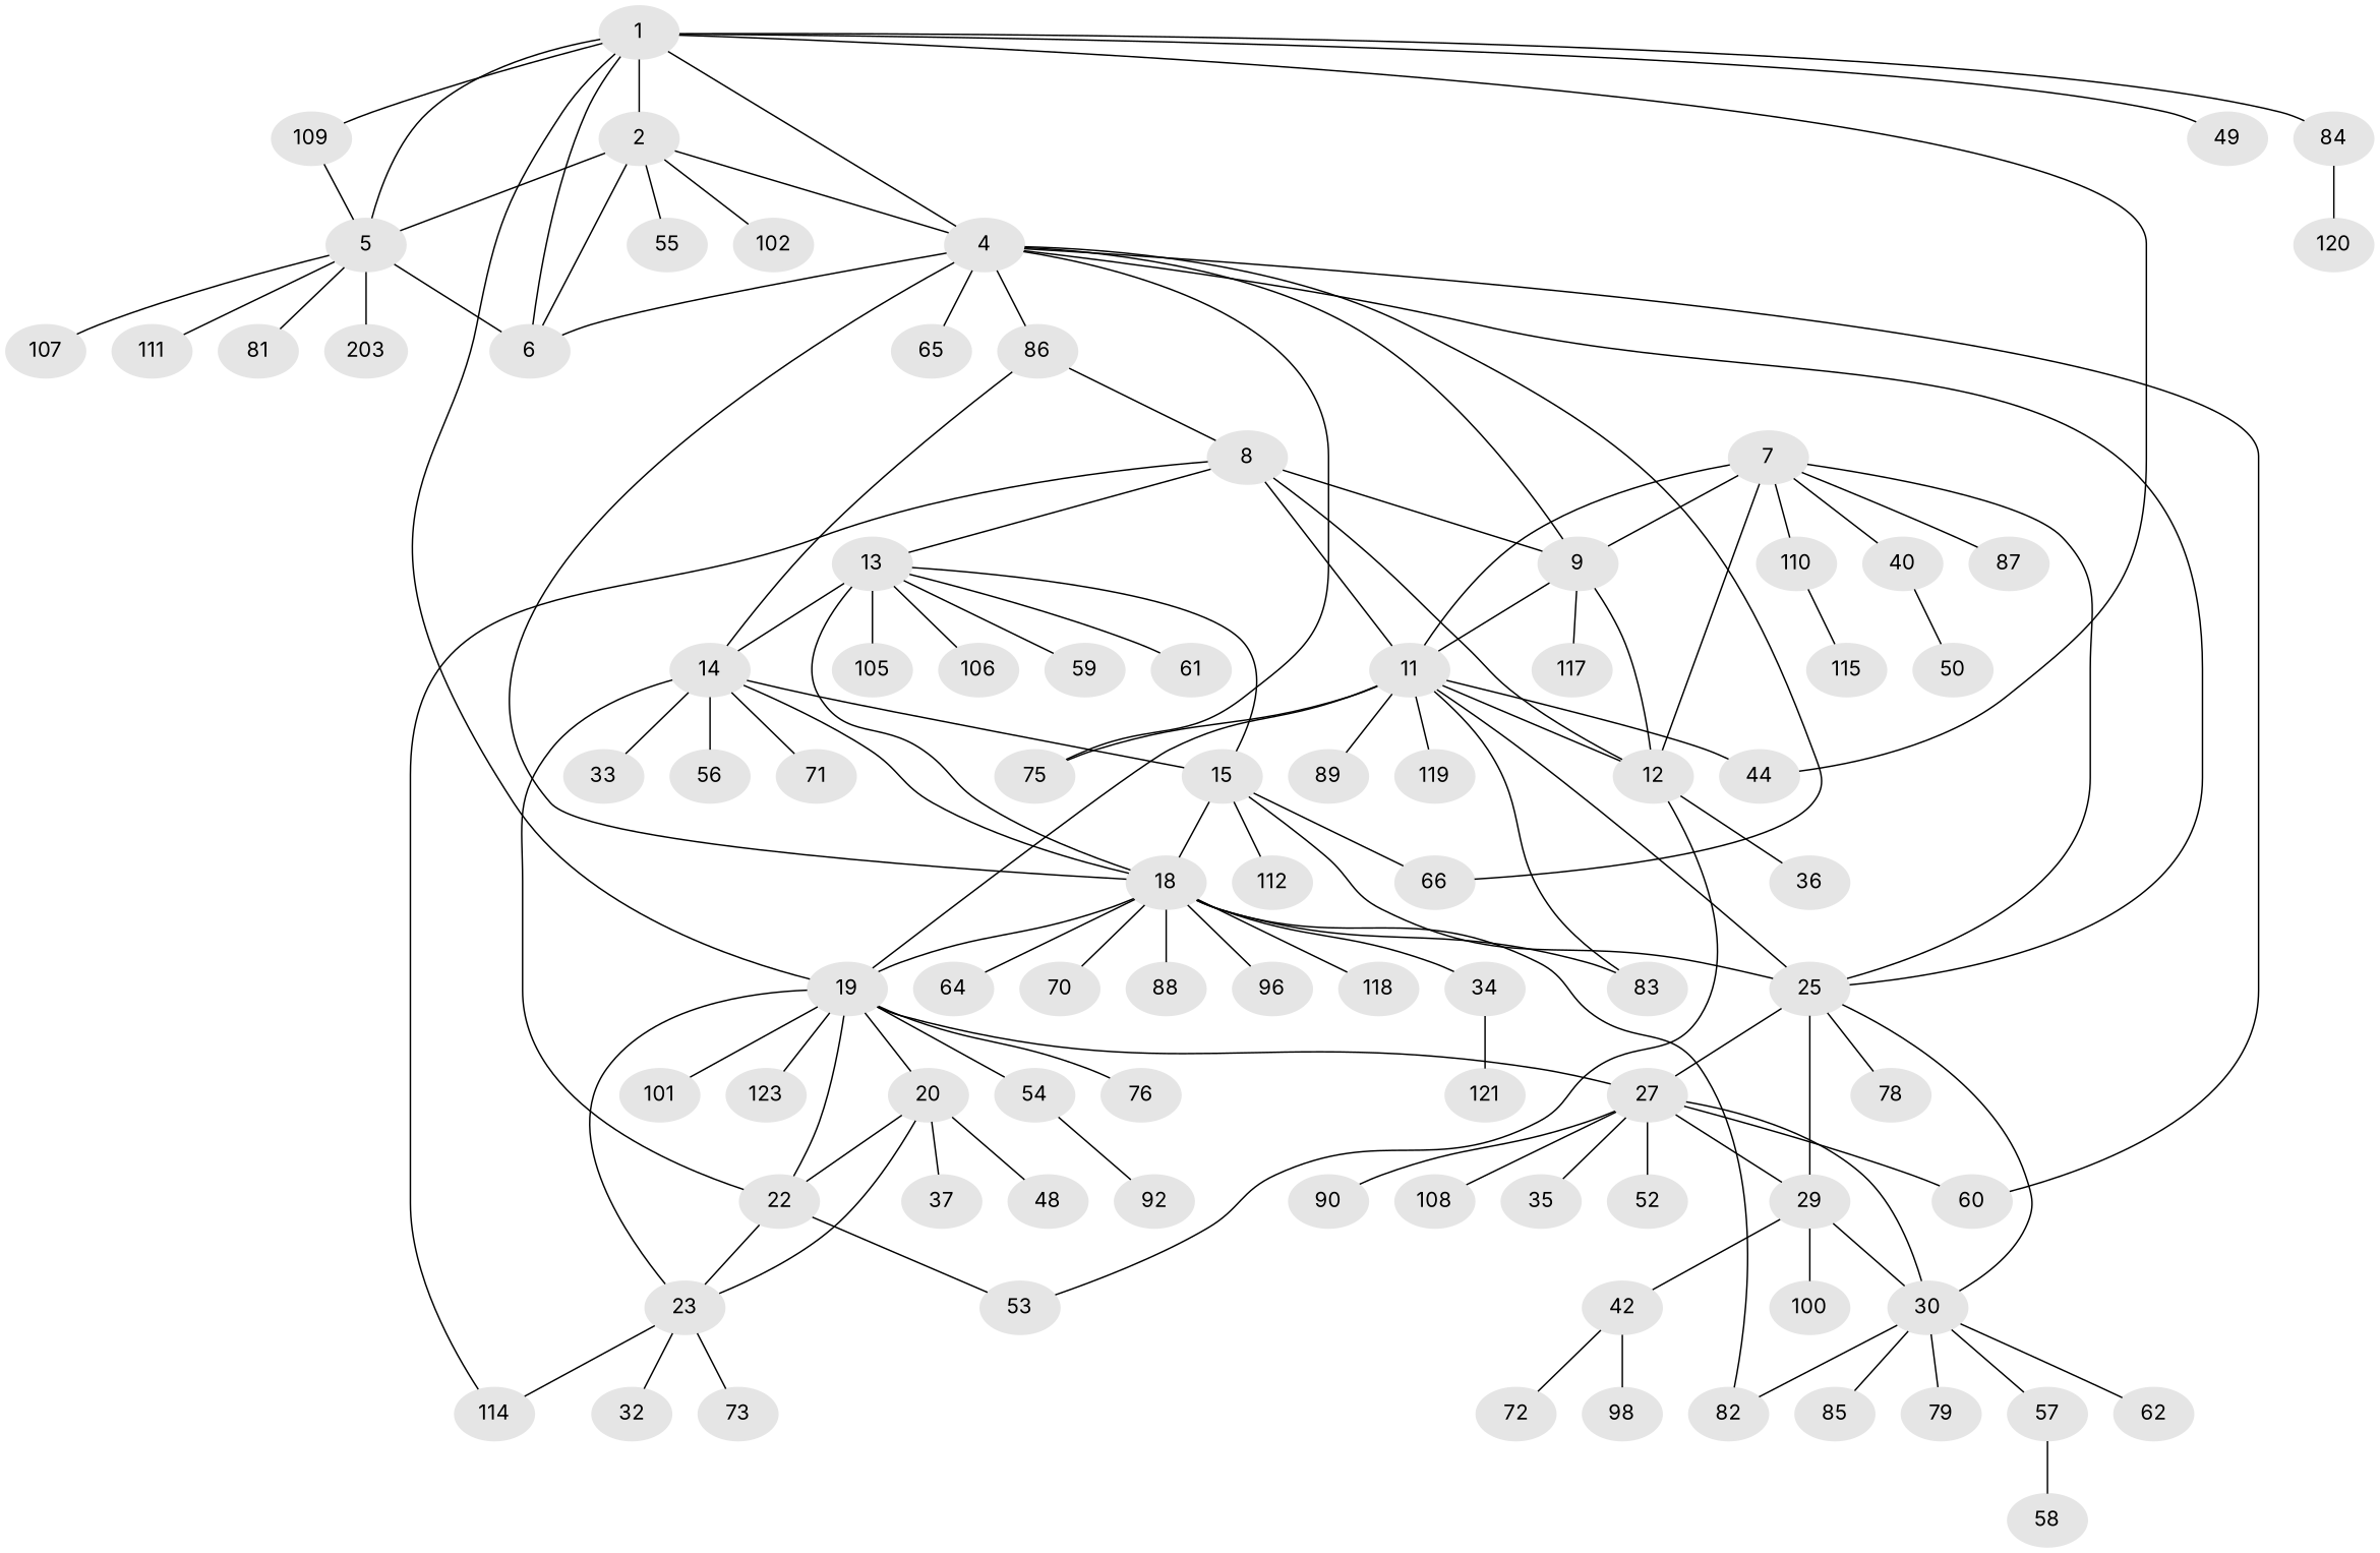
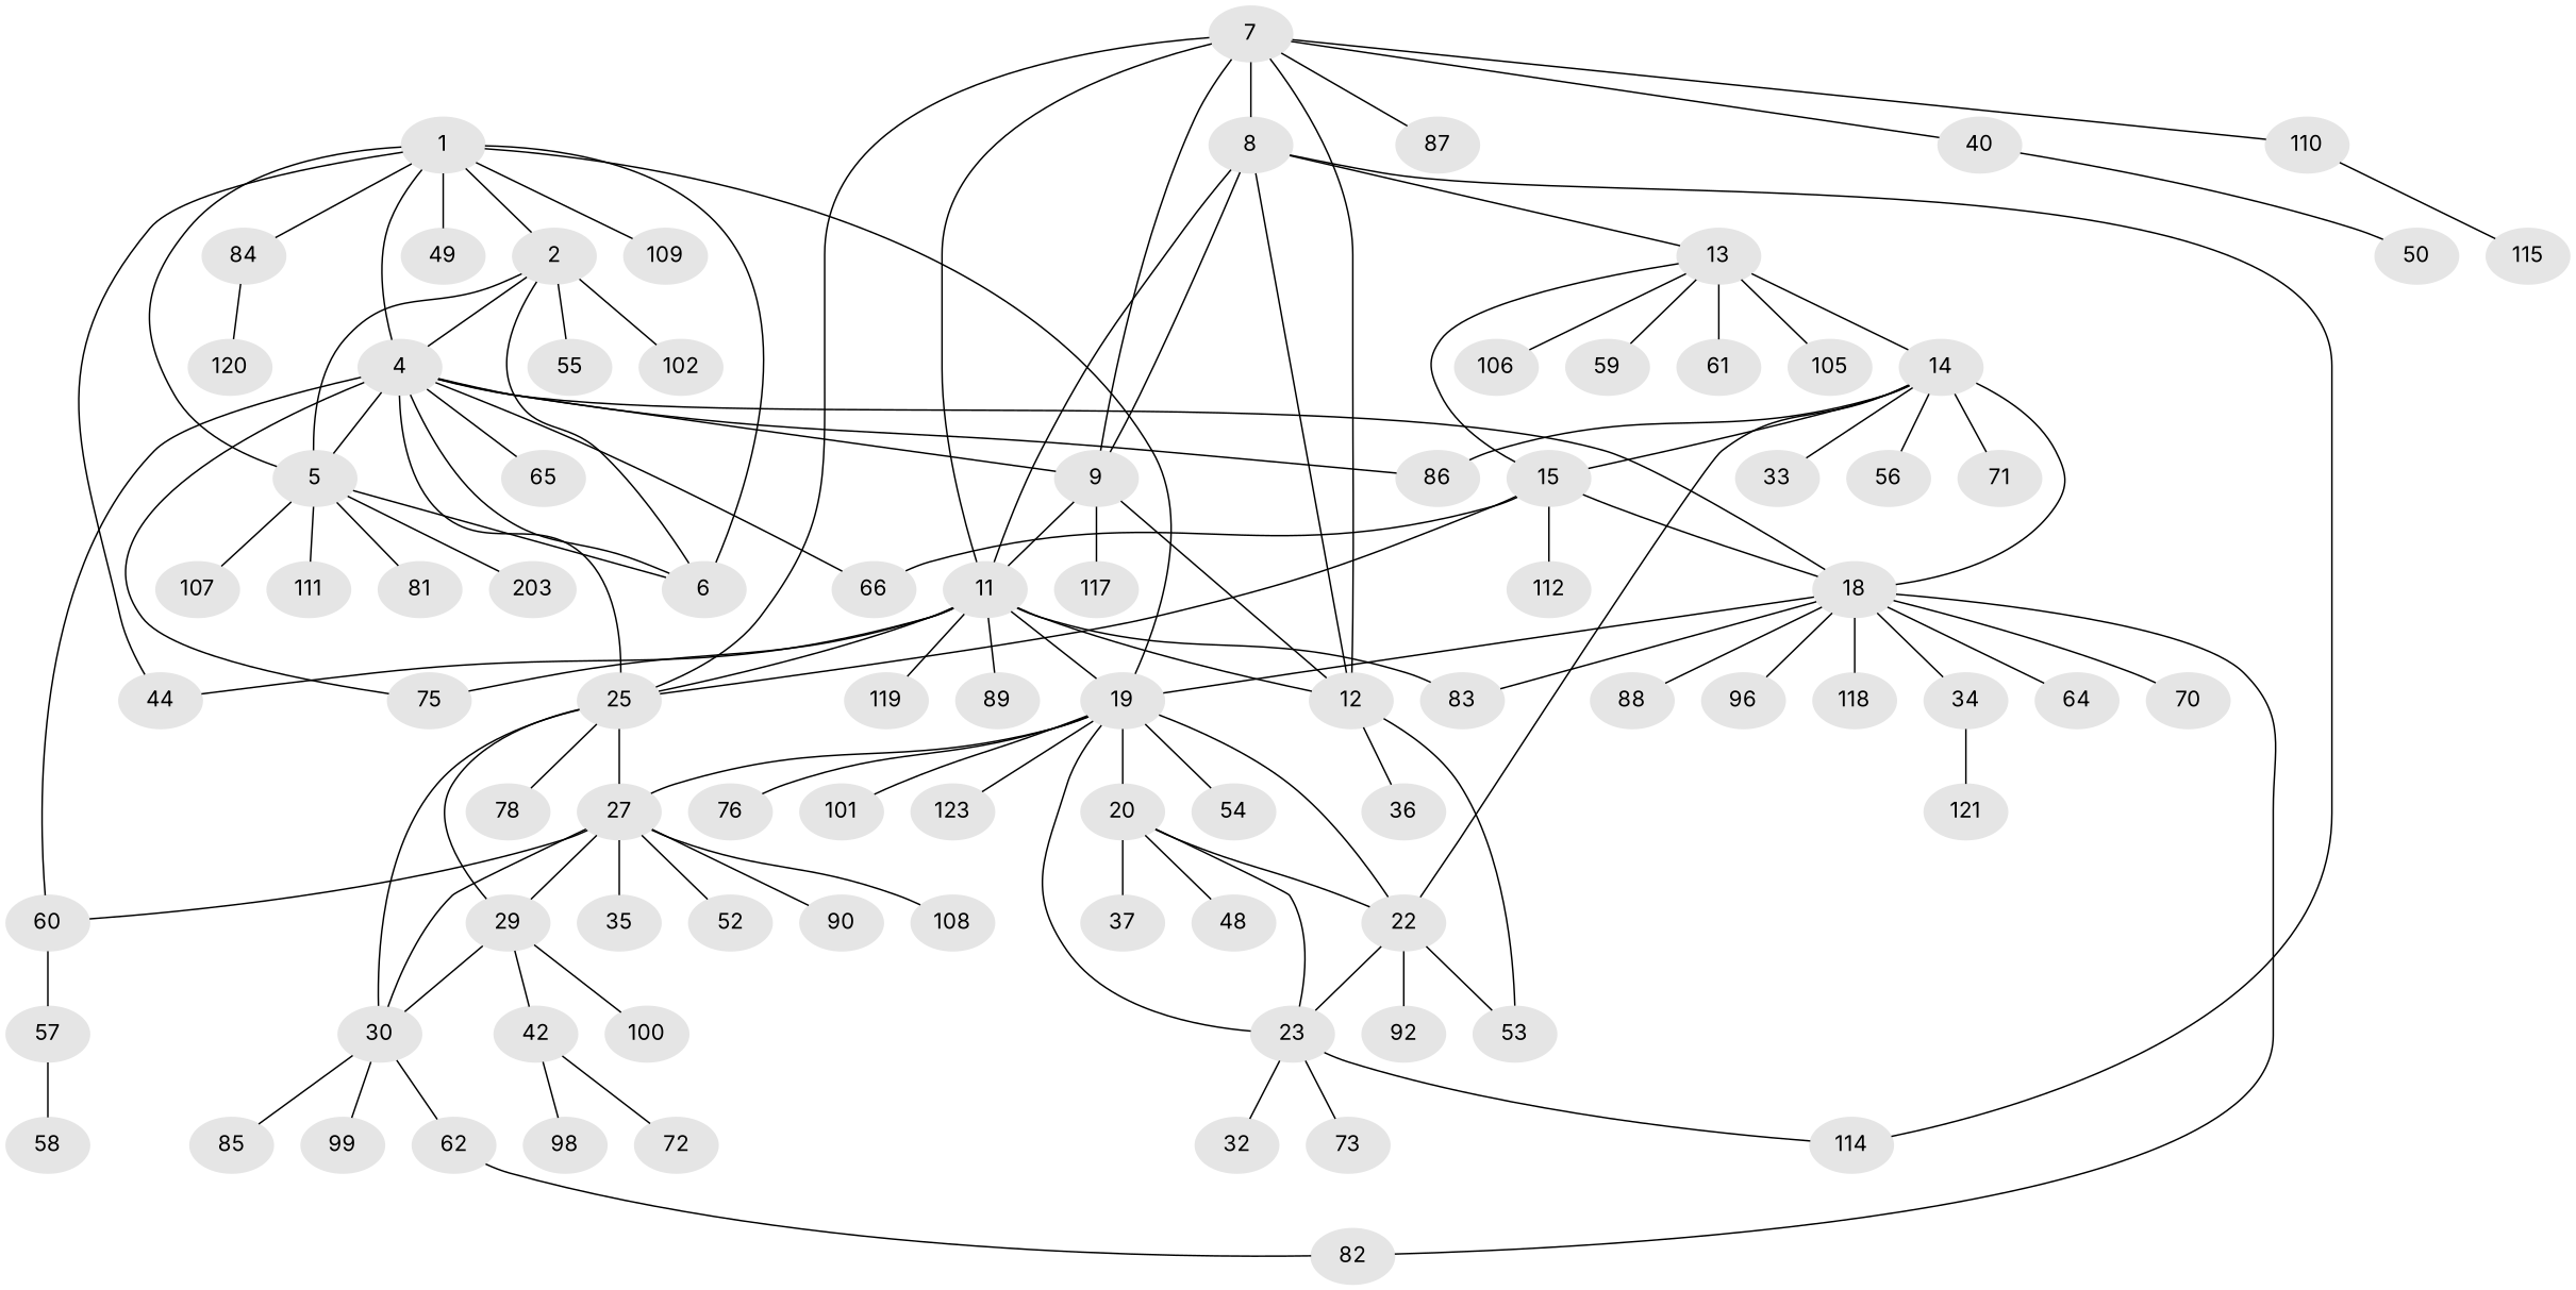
  graph {
    fontname=Inter
    node [color=gray90 fontname=Inter style=filled]
    edge [fontname=Inter]
    1 [super="+3"]
    2 [super="+68"]
    4 [super="+80"]
    5 [super="+91"]
    6 [super="+79"]
    19 [super="+24"]
    44
    49
    84
    109
    55
    102
    9 [super="+10"]
    18 [super="+31"]
    25 [super="+26"]
    60
    65
    66
    75
    86
    81 [super="+104"]
    n22 [label=203]
    107
    111 [super="+113"]
    22 [super="+46"]
    20 [super="+21"]
    23 [super="+67"]
    27 [super="+28"]
    54
    76
    101
    123
    120
    11 [super="+45"]
    12 [super="+69"]
    117
    83
    34 [super="+93"]
    64
    70
    82
    88
    96
    118
    29 [super="+95"]
    30 [super="+39"]
    78
    7 [super="+41"]
    8 [super="+74"]
    40 [super="+43"]
    87
    110 [super="+122"]
    13 [super="+17"]
    114
    89
    119
    36
    53 [super="+63"]
    50
    115
    14 [super="+16"]
    15
    59
    61
    105
    106
    33 [super="+51"]
    56
    71
    112
    121
    37
    48
    32
    73
    35
    52
    90
    108
    92
    42 [super="+77"]
    100
    57
    62
    85
-   99 [label=79]
+   99
    72
    98
    58 [super="+94"]
    1 -- 2 [weight=2]
    1 -- 4 [weight=2]
    1 -- 5 [weight=2]
    1 -- 6 [weight=2]
    1 -- 19
    1 -- 44
    1 -- 49
    1 -- 84
    1 -- 109
    2 -- 4
    2 -- 5
    2 -- 6
    2 -- 55
    2 -- 102
-   109 -- 5
+   4 -- 5
    4 -- 6
    4 -- 9
    4 -- 18
    4 -- 25
    4 -- 60
    4 -- 65
    4 -- 66
    4 -- 75
    4 -- 86
    5 -- 6
    5 -- 81
    5 -- n22
    5 -- 107
    5 -- 111
    19 -- 22 [weight=2]
    19 -- 20 [weight=4]
    19 -- 23 [weight=2]
    19 -- 27
    19 -- 54
    19 -- 76
    19 -- 101
    19 -- 123
    84 -- 120
    9 -- 11 [weight=2]
    9 -- 12 [weight=2]
    9 -- 117
    18 -- 19
    18 -- 83
    18 -- 34
    18 -- 64
    18 -- 70
    18 -- 82
    18 -- 88
    18 -- 96
    18 -- 118
    25 -- 27 [weight=4]
    25 -- 29 [weight=2]
    25 -- 30 [weight=2]
    25 -- 78
    22 -- 23
    22 -- 53
    20 -- 22 [weight=2]
    20 -- 23 [weight=2]
    20 -- 37
    20 -- 48
    23 -- 114
    23 -- 32
    23 -- 73
    27 -- 60
    27 -- 29 [weight=2]
    27 -- 30 [weight=2]
    27 -- 35
    27 -- 52
    27 -- 90
    27 -- 108
-   54 -- 92
+   22 -- 92
    11 -- 19 [weight=2]
    11 -- 44
    11 -- 25
    11 -- 75
    11 -- 12
    11 -- 83
    11 -- 89
    11 -- 119
    12 -- 36
    12 -- 53
    34 -- 121
    29 -- 30
    29 -- 42
    29 -- 100
-   30 -- 82
-   30 -- 57
+   62 -- 82
+   60 -- 57
    30 -- 62
    30 -- 85
    30 -- 99
    7 -- 9 [weight=2]
    7 -- 25
    7 -- 11
    7 -- 12
-   86 -- 8
+   7 -- 8
    7 -- 40
    7 -- 87
    7 -- 110
    8 -- 9 [weight=2]
    8 -- 11
    8 -- 12
    8 -- 13
    8 -- 114
    40 -- 50
    110 -- 115
-   13 -- 18 [weight=2]
    13 -- 14 [weight=4]
    13 -- 15 [weight=2]
    13 -- 59
    13 -- 61
    13 -- 105
    13 -- 106
    14 -- 18 [weight=2]
    14 -- 86
    14 -- 22
    14 -- 15 [weight=2]
    14 -- 33
    14 -- 56
    14 -- 71
    15 -- 18
    15 -- 25
    15 -- 66
    15 -- 112
    42 -- 72
    42 -- 98
    57 -- 58
  }
